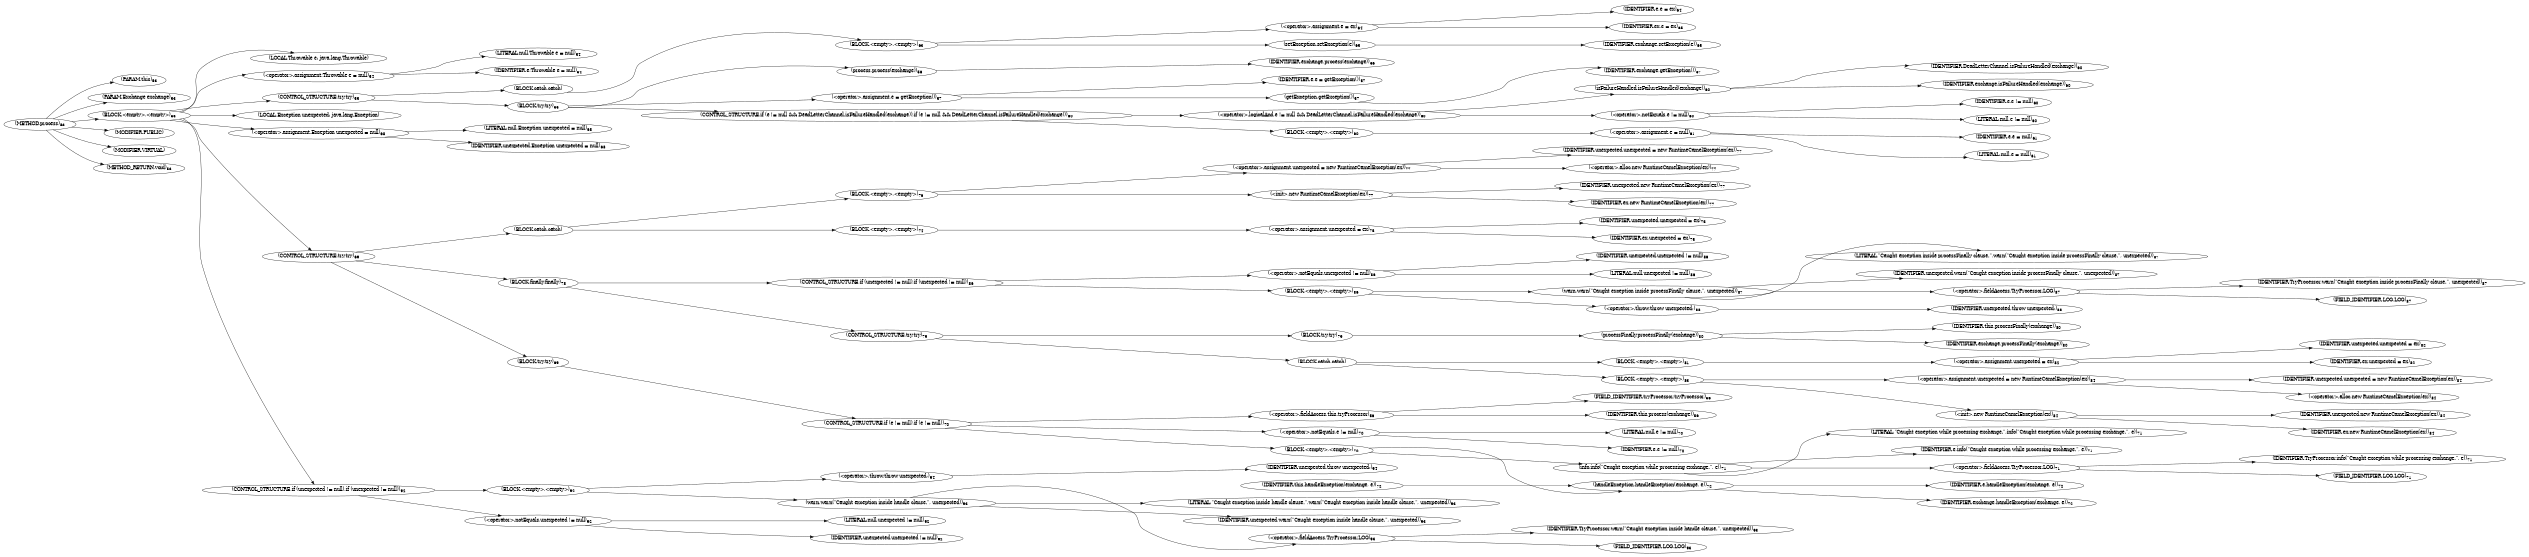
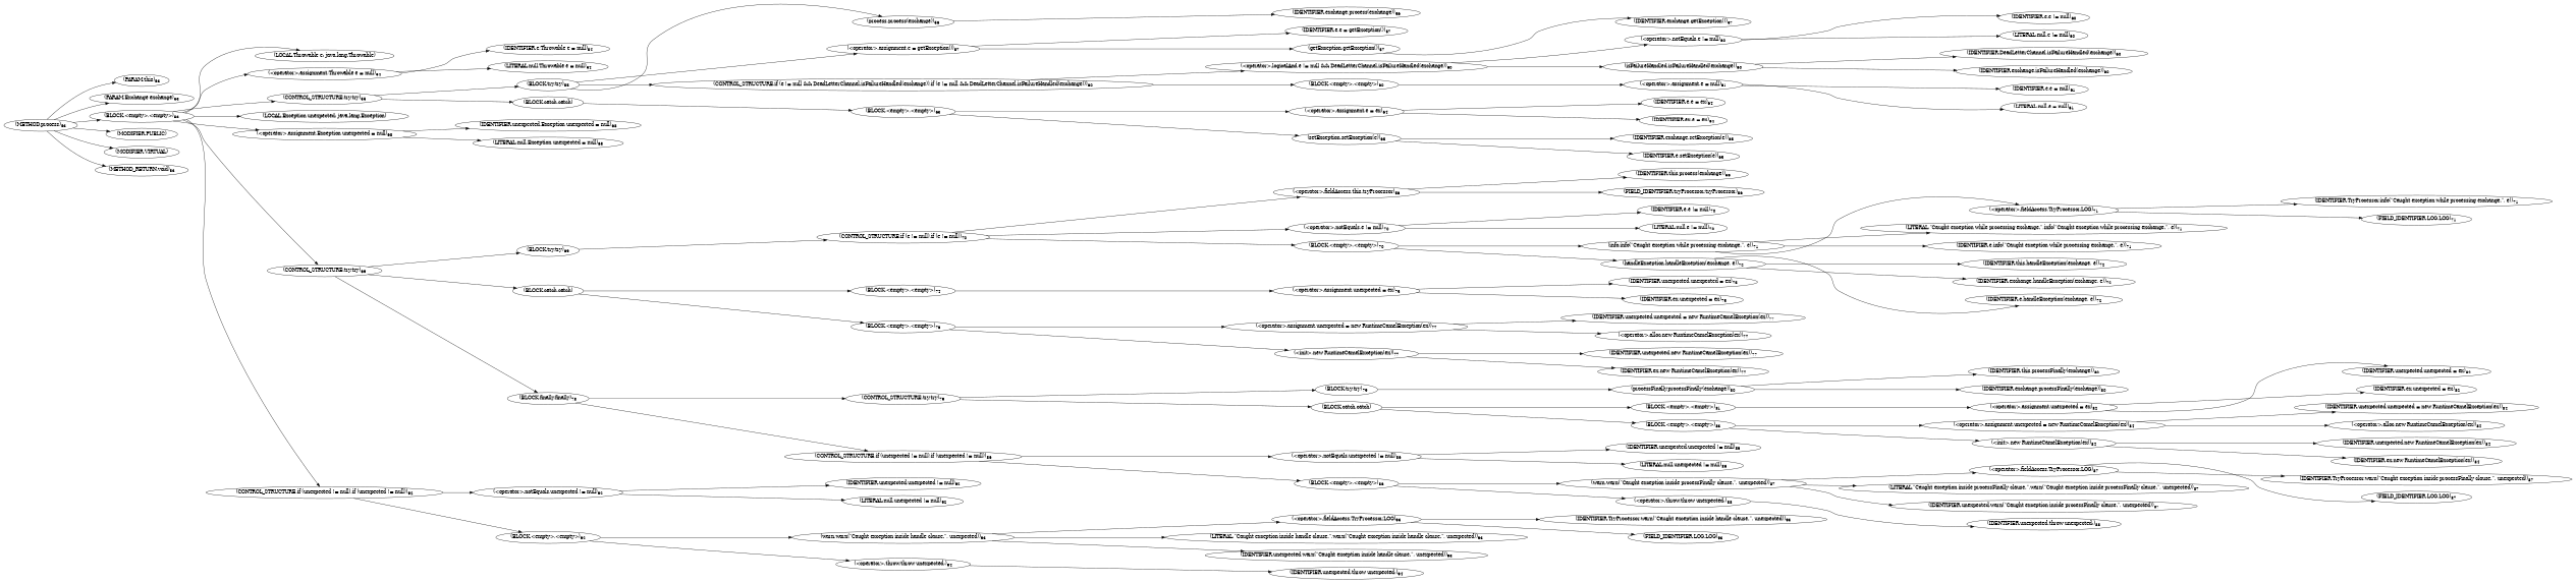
  digraph {
    rankdir=LR
    n1 [label=<(METHOD,process)<SUB>53</SUB>>]
    n2 [label=<(PARAM,this)<SUB>53</SUB>>]
    n3 [label=<(PARAM,Exchange exchange)<SUB>53</SUB>>]
    n4 [label=<(BLOCK,&lt;empty&gt;,&lt;empty&gt;)<SUB>53</SUB>>]
    n5 [label=<(MODIFIER,PUBLIC)>]
    n6 [label=<(MODIFIER,VIRTUAL)>]
    n7 [label=<(METHOD_RETURN,void)<SUB>53</SUB>>]
    n8 [label=<(LOCAL,Throwable e: java.lang.Throwable)>]
    n9 [label=<(&lt;operator&gt;.assignment,Throwable e = null)<SUB>54</SUB>>]
    n10 [label=<(CONTROL_STRUCTURE,try,try)<SUB>55</SUB>>]
    n11 [label=<(LOCAL,Exception unexpected: java.lang.Exception)>]
    n12 [label=<(&lt;operator&gt;.assignment,Exception unexpected = null)<SUB>68</SUB>>]
    n13 [label=<(CONTROL_STRUCTURE,try,try)<SUB>69</SUB>>]
    n14 [label=<(CONTROL_STRUCTURE,if (unexpected != null),if (unexpected != null))<SUB>92</SUB>>]
    n15 [label=<(IDENTIFIER,e,Throwable e = null)<SUB>54</SUB>>]
    n16 [label=<(LITERAL,null,Throwable e = null)<SUB>54</SUB>>]
    n17 [label=<(BLOCK,try,try)<SUB>55</SUB>>]
    n18 [label=<(BLOCK,catch,catch)>]
    n19 [label=<(IDENTIFIER,unexpected,Exception unexpected = null)<SUB>68</SUB>>]
    n20 [label=<(LITERAL,null,Exception unexpected = null)<SUB>68</SUB>>]
    n21 [label=<(BLOCK,try,try)<SUB>69</SUB>>]
    n22 [label=<(BLOCK,catch,catch)>]
    n23 [label=<(BLOCK,finally,finally)<SUB>78</SUB>>]
    n24 [label=<(&lt;operator&gt;.notEquals,unexpected != null)<SUB>92</SUB>>]
    n25 [label=<(BLOCK,&lt;empty&gt;,&lt;empty&gt;)<SUB>92</SUB>>]
    n26 [label=<(process,process(exchange))<SUB>56</SUB>>]
    n27 [label=<(&lt;operator&gt;.assignment,e = getException())<SUB>57</SUB>>]
    n28 [label=<(CONTROL_STRUCTURE,if (e != null &amp;&amp; DeadLetterChannel.isFailureHandled(exchange)),if (e != null &amp;&amp; DeadLetterChannel.isFailureHandled(exchange)))<SUB>60</SUB>>]
    n29 [label=<(BLOCK,&lt;empty&gt;,&lt;empty&gt;)<SUB>63</SUB>>]
    n30 [label=<(IDENTIFIER,exchange,process(exchange))<SUB>56</SUB>>]
    n31 [label=<(IDENTIFIER,e,e = getException())<SUB>57</SUB>>]
    n32 [label=<(getException,getException())<SUB>57</SUB>>]
    n33 [label=<(&lt;operator&gt;.logicalAnd,e != null &amp;&amp; DeadLetterChannel.isFailureHandled(exchange))<SUB>60</SUB>>]
    n34 [label=<(BLOCK,&lt;empty&gt;,&lt;empty&gt;)<SUB>60</SUB>>]
    n35 [label=<(&lt;operator&gt;.fieldAccess,this.tryProcessor)<SUB>56</SUB>>]
    n36 [label=<(IDENTIFIER,this,process(exchange))<SUB>56</SUB>>]
    n37 [label=<(FIELD_IDENTIFIER,tryProcessor,tryProcessor)<SUB>56</SUB>>]
    n38 [label=<(IDENTIFIER,exchange,getException())<SUB>57</SUB>>]
    n39 [label=<(&lt;operator&gt;.notEquals,e != null)<SUB>60</SUB>>]
    n40 [label=<(isFailureHandled,isFailureHandled(exchange))<SUB>60</SUB>>]
    n41 [label=<(&lt;operator&gt;.assignment,e = null)<SUB>61</SUB>>]
    n42 [label=<(IDENTIFIER,e,e != null)<SUB>60</SUB>>]
    n43 [label=<(LITERAL,null,e != null)<SUB>60</SUB>>]
    n44 [label=<(IDENTIFIER,DeadLetterChannel,isFailureHandled(exchange))<SUB>60</SUB>>]
    n45 [label=<(IDENTIFIER,exchange,isFailureHandled(exchange))<SUB>60</SUB>>]
    n46 [label=<(IDENTIFIER,e,e = null)<SUB>61</SUB>>]
    n47 [label=<(LITERAL,null,e = null)<SUB>61</SUB>>]
    n48 [label=<(&lt;operator&gt;.assignment,e = ex)<SUB>64</SUB>>]
    n49 [label=<(setException,setException(e))<SUB>65</SUB>>]
    n50 [label=<(IDENTIFIER,e,e = ex)<SUB>64</SUB>>]
-   n51 [label=<(IDENTIFIER,ex,e = ex)<SUB>65</SUB>>]
+   n51 [label=<(IDENTIFIER,ex,e = ex)<SUB>64</SUB>>]
    n52 [label=<(IDENTIFIER,exchange,setException(e))<SUB>65</SUB>>]
+   n53 [label=<(IDENTIFIER,e,setException(e))<SUB>65</SUB>>]
    n54 [label=<(CONTROL_STRUCTURE,if (e != null),if (e != null))<SUB>70</SUB>>]
    n55 [label=<(BLOCK,&lt;empty&gt;,&lt;empty&gt;)<SUB>74</SUB>>]
    n56 [label=<(BLOCK,&lt;empty&gt;,&lt;empty&gt;)<SUB>76</SUB>>]
    n57 [label=<(CONTROL_STRUCTURE,try,try)<SUB>79</SUB>>]
    n58 [label=<(CONTROL_STRUCTURE,if (unexpected != null),if (unexpected != null))<SUB>86</SUB>>]
    n59 [label=<(&lt;operator&gt;.notEquals,e != null)<SUB>70</SUB>>]
    n60 [label=<(BLOCK,&lt;empty&gt;,&lt;empty&gt;)<SUB>70</SUB>>]
    n61 [label=<(IDENTIFIER,e,e != null)<SUB>70</SUB>>]
    n62 [label=<(LITERAL,null,e != null)<SUB>70</SUB>>]
    n63 [label=<(info,info(&quot;Caught exception while processing exchange.&quot;, e))<SUB>71</SUB>>]
    n64 [label=<(handleException,handleException(exchange, e))<SUB>72</SUB>>]
    n65 [label=<(&lt;operator&gt;.fieldAccess,TryProcessor.LOG)<SUB>71</SUB>>]
    n66 [label=<(LITERAL,&quot;Caught exception while processing exchange.&quot;,info(&quot;Caught exception while processing exchange.&quot;, e))<SUB>71</SUB>>]
    n67 [label=<(IDENTIFIER,e,info(&quot;Caught exception while processing exchange.&quot;, e))<SUB>71</SUB>>]
    n68 [label=<(IDENTIFIER,this,handleException(exchange, e))<SUB>72</SUB>>]
    n69 [label=<(IDENTIFIER,exchange,handleException(exchange, e))<SUB>72</SUB>>]
    n70 [label=<(IDENTIFIER,e,handleException(exchange, e))<SUB>72</SUB>>]
    n71 [label=<(IDENTIFIER,TryProcessor,info(&quot;Caught exception while processing exchange.&quot;, e))<SUB>71</SUB>>]
    n72 [label=<(FIELD_IDENTIFIER,LOG,LOG)<SUB>71</SUB>>]
    n73 [label=<(&lt;operator&gt;.assignment,unexpected = ex)<SUB>75</SUB>>]
    n74 [label=<(&lt;operator&gt;.assignment,unexpected = new RuntimeCamelException(ex))<SUB>77</SUB>>]
    n75 [label=<(&lt;init&gt;,new RuntimeCamelException(ex))<SUB>77</SUB>>]
    n76 [label=<(IDENTIFIER,unexpected,unexpected = ex)<SUB>75</SUB>>]
    n77 [label=<(IDENTIFIER,ex,unexpected = ex)<SUB>75</SUB>>]
    n78 [label=<(IDENTIFIER,unexpected,unexpected = new RuntimeCamelException(ex))<SUB>77</SUB>>]
    n79 [label=<(&lt;operator&gt;.alloc,new RuntimeCamelException(ex))<SUB>77</SUB>>]
    n80 [label=<(IDENTIFIER,unexpected,new RuntimeCamelException(ex))<SUB>77</SUB>>]
    n81 [label=<(IDENTIFIER,ex,new RuntimeCamelException(ex))<SUB>77</SUB>>]
    n82 [label=<(BLOCK,try,try)<SUB>79</SUB>>]
    n83 [label=<(BLOCK,catch,catch)>]
    n84 [label=<(&lt;operator&gt;.notEquals,unexpected != null)<SUB>86</SUB>>]
    n85 [label=<(BLOCK,&lt;empty&gt;,&lt;empty&gt;)<SUB>86</SUB>>]
    n86 [label=<(processFinally,processFinally(exchange))<SUB>80</SUB>>]
    n87 [label=<(BLOCK,&lt;empty&gt;,&lt;empty&gt;)<SUB>81</SUB>>]
    n88 [label=<(BLOCK,&lt;empty&gt;,&lt;empty&gt;)<SUB>83</SUB>>]
    n89 [label=<(IDENTIFIER,this,processFinally(exchange))<SUB>80</SUB>>]
    n90 [label=<(IDENTIFIER,exchange,processFinally(exchange))<SUB>80</SUB>>]
    n91 [label=<(&lt;operator&gt;.assignment,unexpected = ex)<SUB>82</SUB>>]
    n92 [label=<(&lt;operator&gt;.assignment,unexpected = new RuntimeCamelException(ex))<SUB>84</SUB>>]
    n93 [label=<(&lt;init&gt;,new RuntimeCamelException(ex))<SUB>84</SUB>>]
    n94 [label=<(IDENTIFIER,unexpected,unexpected = ex)<SUB>82</SUB>>]
    n95 [label=<(IDENTIFIER,ex,unexpected = ex)<SUB>82</SUB>>]
    n96 [label=<(IDENTIFIER,unexpected,unexpected = new RuntimeCamelException(ex))<SUB>84</SUB>>]
    n97 [label=<(&lt;operator&gt;.alloc,new RuntimeCamelException(ex))<SUB>84</SUB>>]
    n98 [label=<(IDENTIFIER,unexpected,new RuntimeCamelException(ex))<SUB>84</SUB>>]
    n99 [label=<(IDENTIFIER,ex,new RuntimeCamelException(ex))<SUB>84</SUB>>]
    n100 [label=<(IDENTIFIER,unexpected,unexpected != null)<SUB>86</SUB>>]
    n101 [label=<(LITERAL,null,unexpected != null)<SUB>86</SUB>>]
    n102 [label=<(warn,warn(&quot;Caught exception inside processFinally clause.&quot;, unexpected))<SUB>87</SUB>>]
    n103 [label=<(&lt;operator&gt;.throw,throw unexpected;)<SUB>88</SUB>>]
    n104 [label=<(&lt;operator&gt;.fieldAccess,TryProcessor.LOG)<SUB>87</SUB>>]
    n105 [label=<(LITERAL,&quot;Caught exception inside processFinally clause.&quot;,warn(&quot;Caught exception inside processFinally clause.&quot;, unexpected))<SUB>87</SUB>>]
    n106 [label=<(IDENTIFIER,unexpected,warn(&quot;Caught exception inside processFinally clause.&quot;, unexpected))<SUB>87</SUB>>]
    n107 [label=<(IDENTIFIER,unexpected,throw unexpected;)<SUB>88</SUB>>]
    n108 [label=<(IDENTIFIER,TryProcessor,warn(&quot;Caught exception inside processFinally clause.&quot;, unexpected))<SUB>87</SUB>>]
    n109 [label=<(FIELD_IDENTIFIER,LOG,LOG)<SUB>87</SUB>>]
    n110 [label=<(IDENTIFIER,unexpected,unexpected != null)<SUB>92</SUB>>]
    n111 [label=<(LITERAL,null,unexpected != null)<SUB>92</SUB>>]
    n112 [label=<(warn,warn(&quot;Caught exception inside handle clause.&quot;, unexpected))<SUB>93</SUB>>]
    n113 [label=<(&lt;operator&gt;.throw,throw unexpected;)<SUB>94</SUB>>]
    n114 [label=<(&lt;operator&gt;.fieldAccess,TryProcessor.LOG)<SUB>93</SUB>>]
    n115 [label=<(LITERAL,&quot;Caught exception inside handle clause.&quot;,warn(&quot;Caught exception inside handle clause.&quot;, unexpected))<SUB>93</SUB>>]
    n116 [label=<(IDENTIFIER,unexpected,warn(&quot;Caught exception inside handle clause.&quot;, unexpected))<SUB>93</SUB>>]
    n117 [label=<(IDENTIFIER,unexpected,throw unexpected;)<SUB>94</SUB>>]
    n118 [label=<(IDENTIFIER,TryProcessor,warn(&quot;Caught exception inside handle clause.&quot;, unexpected))<SUB>93</SUB>>]
    n119 [label=<(FIELD_IDENTIFIER,LOG,LOG)<SUB>93</SUB>>]
    n1 -> n2
    n1 -> n3
    n1 -> n4
    n1 -> n5
    n1 -> n6
    n1 -> n7
    n4 -> n8
    n4 -> n9
    n4 -> n10
    n4 -> n11
    n4 -> n12
    n4 -> n13
    n4 -> n14
    n9 -> n15
    n9 -> n16
    n10 -> n17
    n10 -> n18
    n12 -> n19
    n12 -> n20
    n13 -> n21
    n13 -> n22
    n13 -> n23
    n14 -> n24
    n14 -> n25
    n17 -> n26
    n17 -> n27
    n17 -> n28
    n18 -> n29
    n21 -> n54
    n22 -> n55
    n22 -> n56
    n23 -> n57
    n23 -> n58
    n24 -> n110
    n24 -> n111
    n25 -> n112
    n25 -> n113
    n26 -> n30
    n27 -> n31
    n27 -> n32
    n28 -> n33
    n28 -> n34
    n29 -> n48
    n29 -> n49
    n32 -> n38
    n33 -> n39
    n33 -> n40
    n34 -> n41
    n35 -> n36
    n35 -> n37
    n39 -> n42
    n39 -> n43
    n40 -> n44
    n40 -> n45
    n41 -> n46
    n41 -> n47
    n48 -> n50
    n48 -> n51
    n49 -> n52
+   n49 -> n53
    n54 -> n35
    n54 -> n59
    n54 -> n60
    n55 -> n73
    n56 -> n74
    n56 -> n75
    n57 -> n82
    n57 -> n83
    n58 -> n84
    n58 -> n85
    n59 -> n61
    n59 -> n62
    n60 -> n63
    n60 -> n64
    n63 -> n65
    n63 -> n66
    n63 -> n67
-   n68 -> n64
+   n64 -> n68
    n64 -> n69
    n64 -> n70
    n65 -> n71
    n65 -> n72
    n73 -> n76
    n73 -> n77
    n74 -> n78
    n74 -> n79
    n75 -> n80
    n75 -> n81
    n82 -> n86
    n83 -> n87
    n83 -> n88
    n84 -> n100
    n84 -> n101
    n85 -> n102
    n85 -> n103
    n86 -> n89
    n86 -> n90
    n87 -> n91
    n88 -> n92
    n88 -> n93
    n91 -> n94
    n91 -> n95
    n92 -> n96
    n92 -> n97
    n93 -> n98
    n93 -> n99
    n102 -> n104
    n102 -> n105
    n102 -> n106
    n103 -> n107
    n104 -> n108
    n104 -> n109
    n112 -> n114
    n112 -> n115
    n112 -> n116
    n113 -> n117
    n114 -> n118
    n114 -> n119
  }
